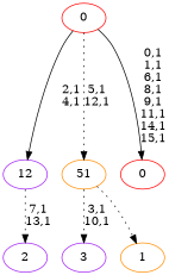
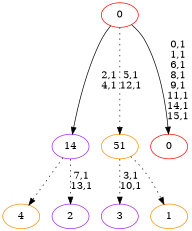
  digraph {
    node [color=darkorange]
    edge [style=dotted]
+   n1 [label=4]
    n2 [color=purple label=3]
    n3 [color=purple label=2]
-   14 [color=purple label=12]
+   14 [color=purple]
    n5 [label=1]
    n6 [label=51]
    n7 [color=red label=0]
    0 [color=red]
+   14 -> n1
    14 -> n3 [label="7,1\n13,1"]
    n6 -> n2 [label="3,1\n10,1"]
    n6 -> n5
    0 -> 14 [label="2,1\n4,1" style=solid]
    0 -> n6 [label="5,1\n12,1"]
    0 -> n7 [label="0,1\n1,1\n6,1\n8,1\n9,1\n11,1\n14,1\n15,1" style=solid]
  }
